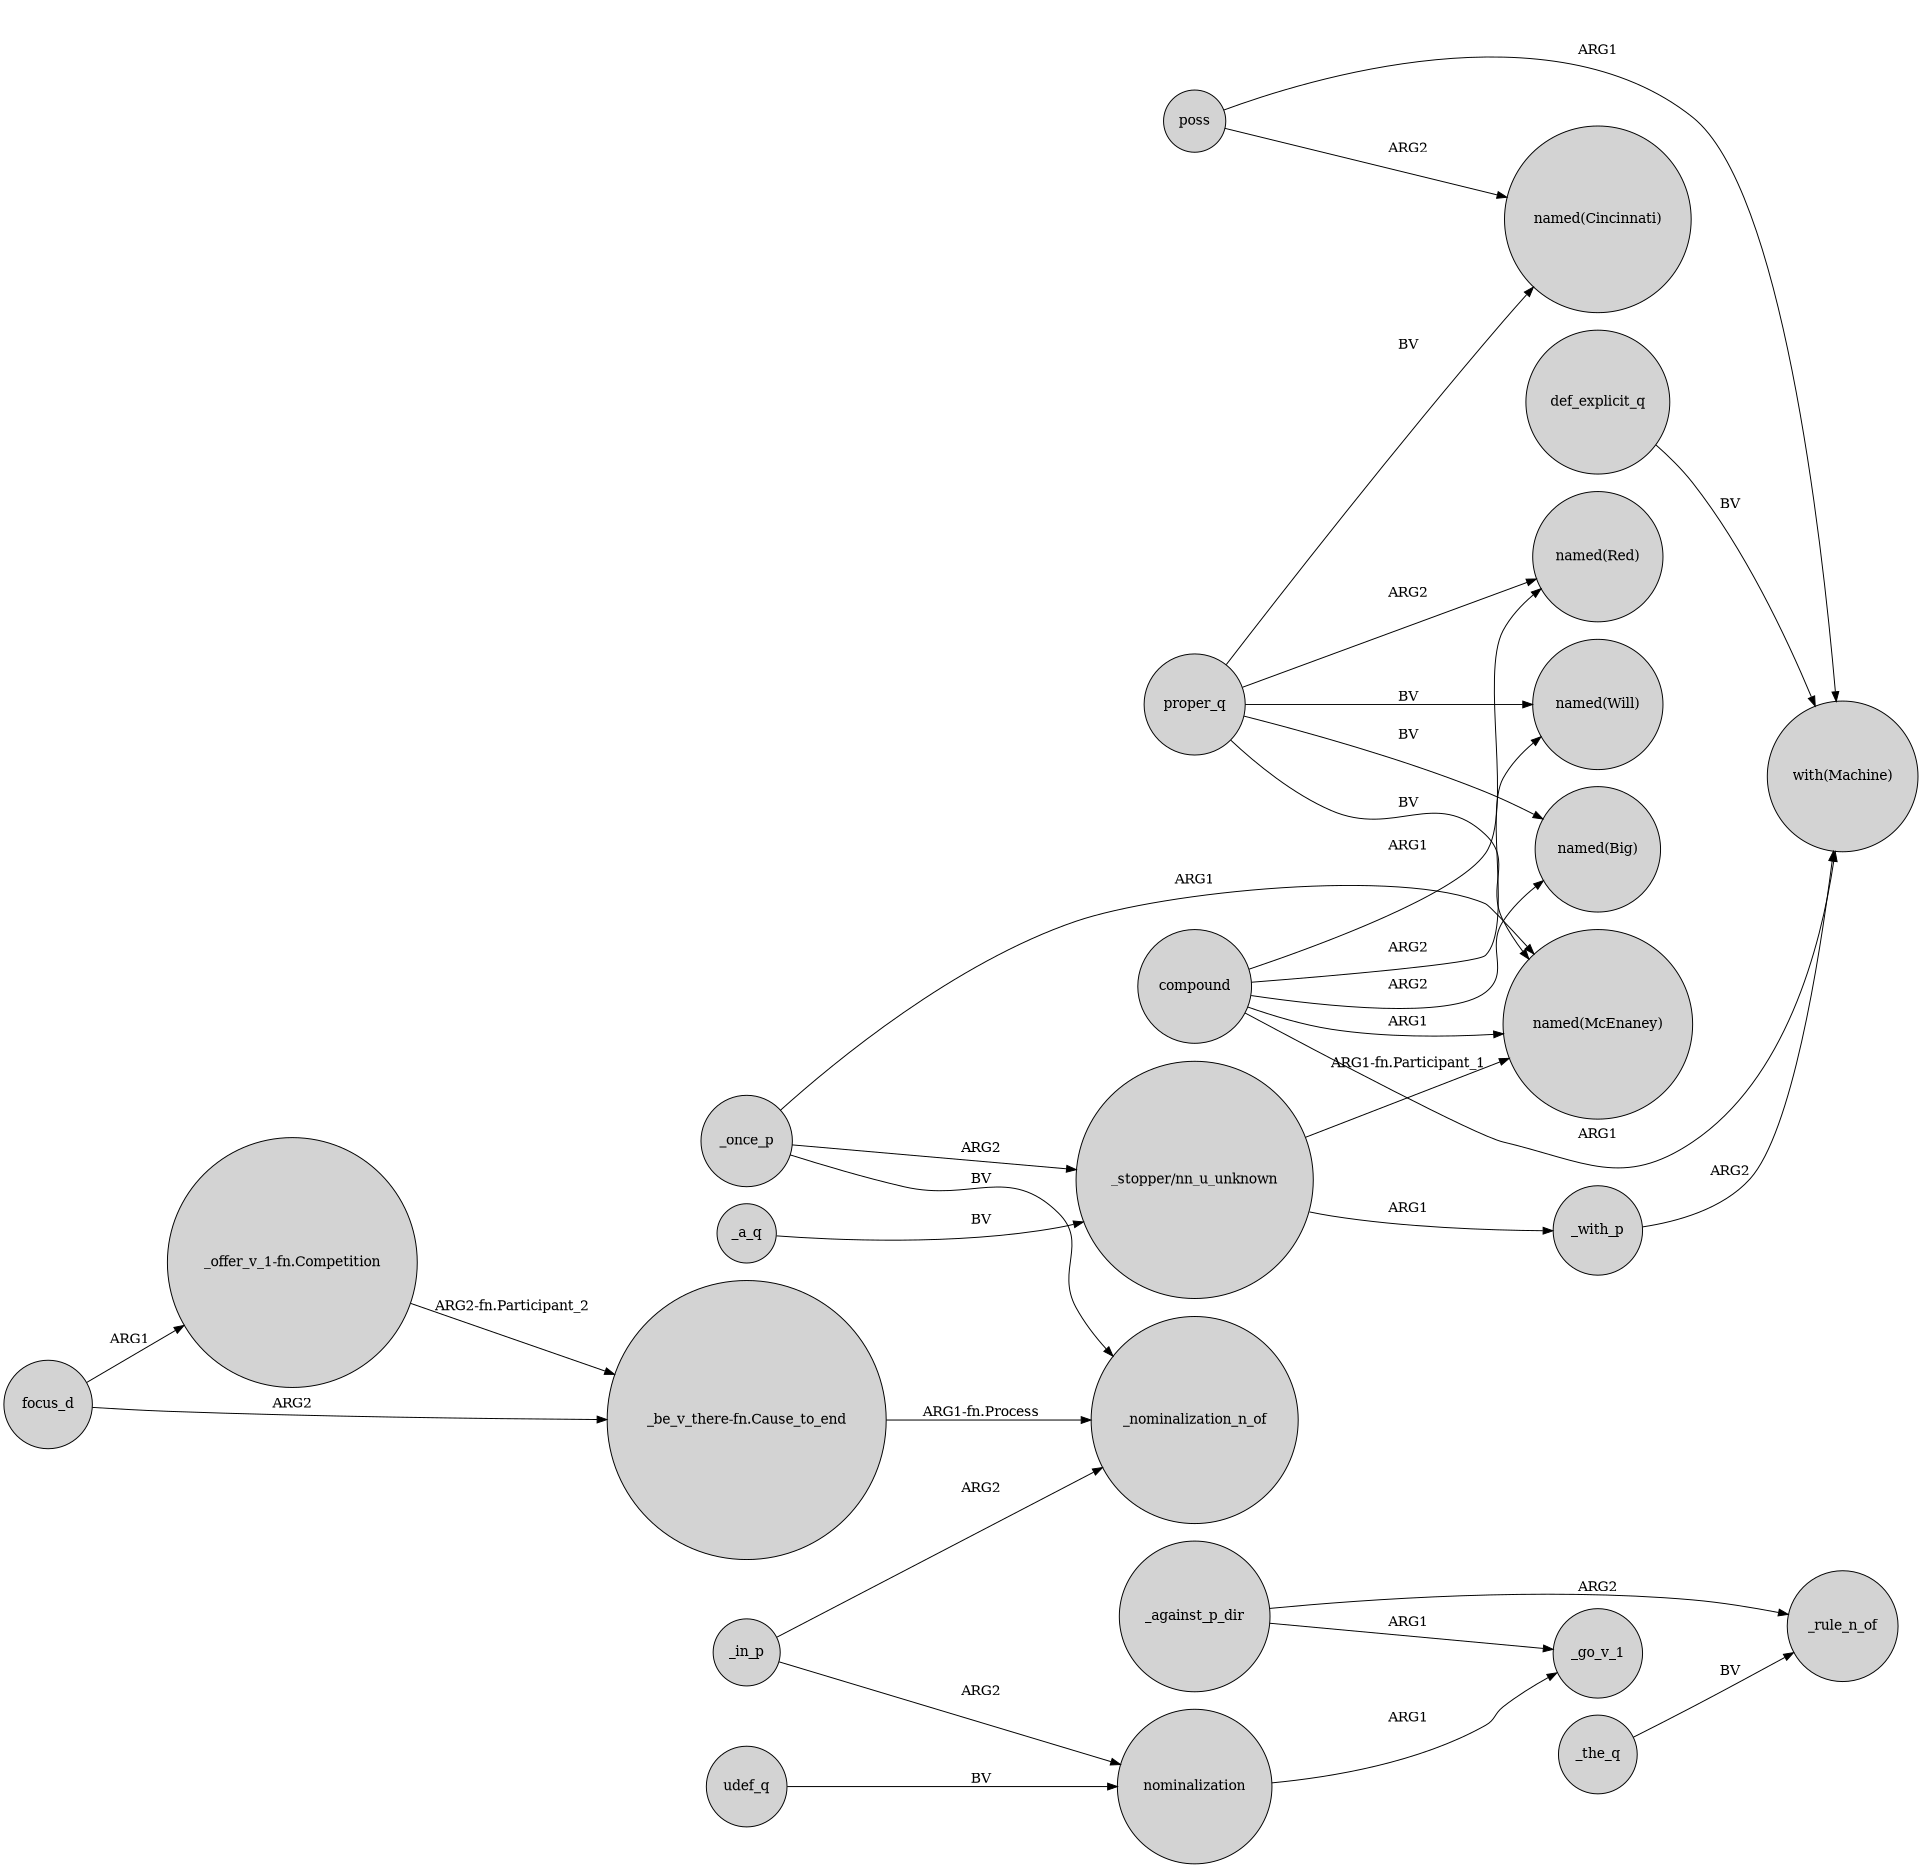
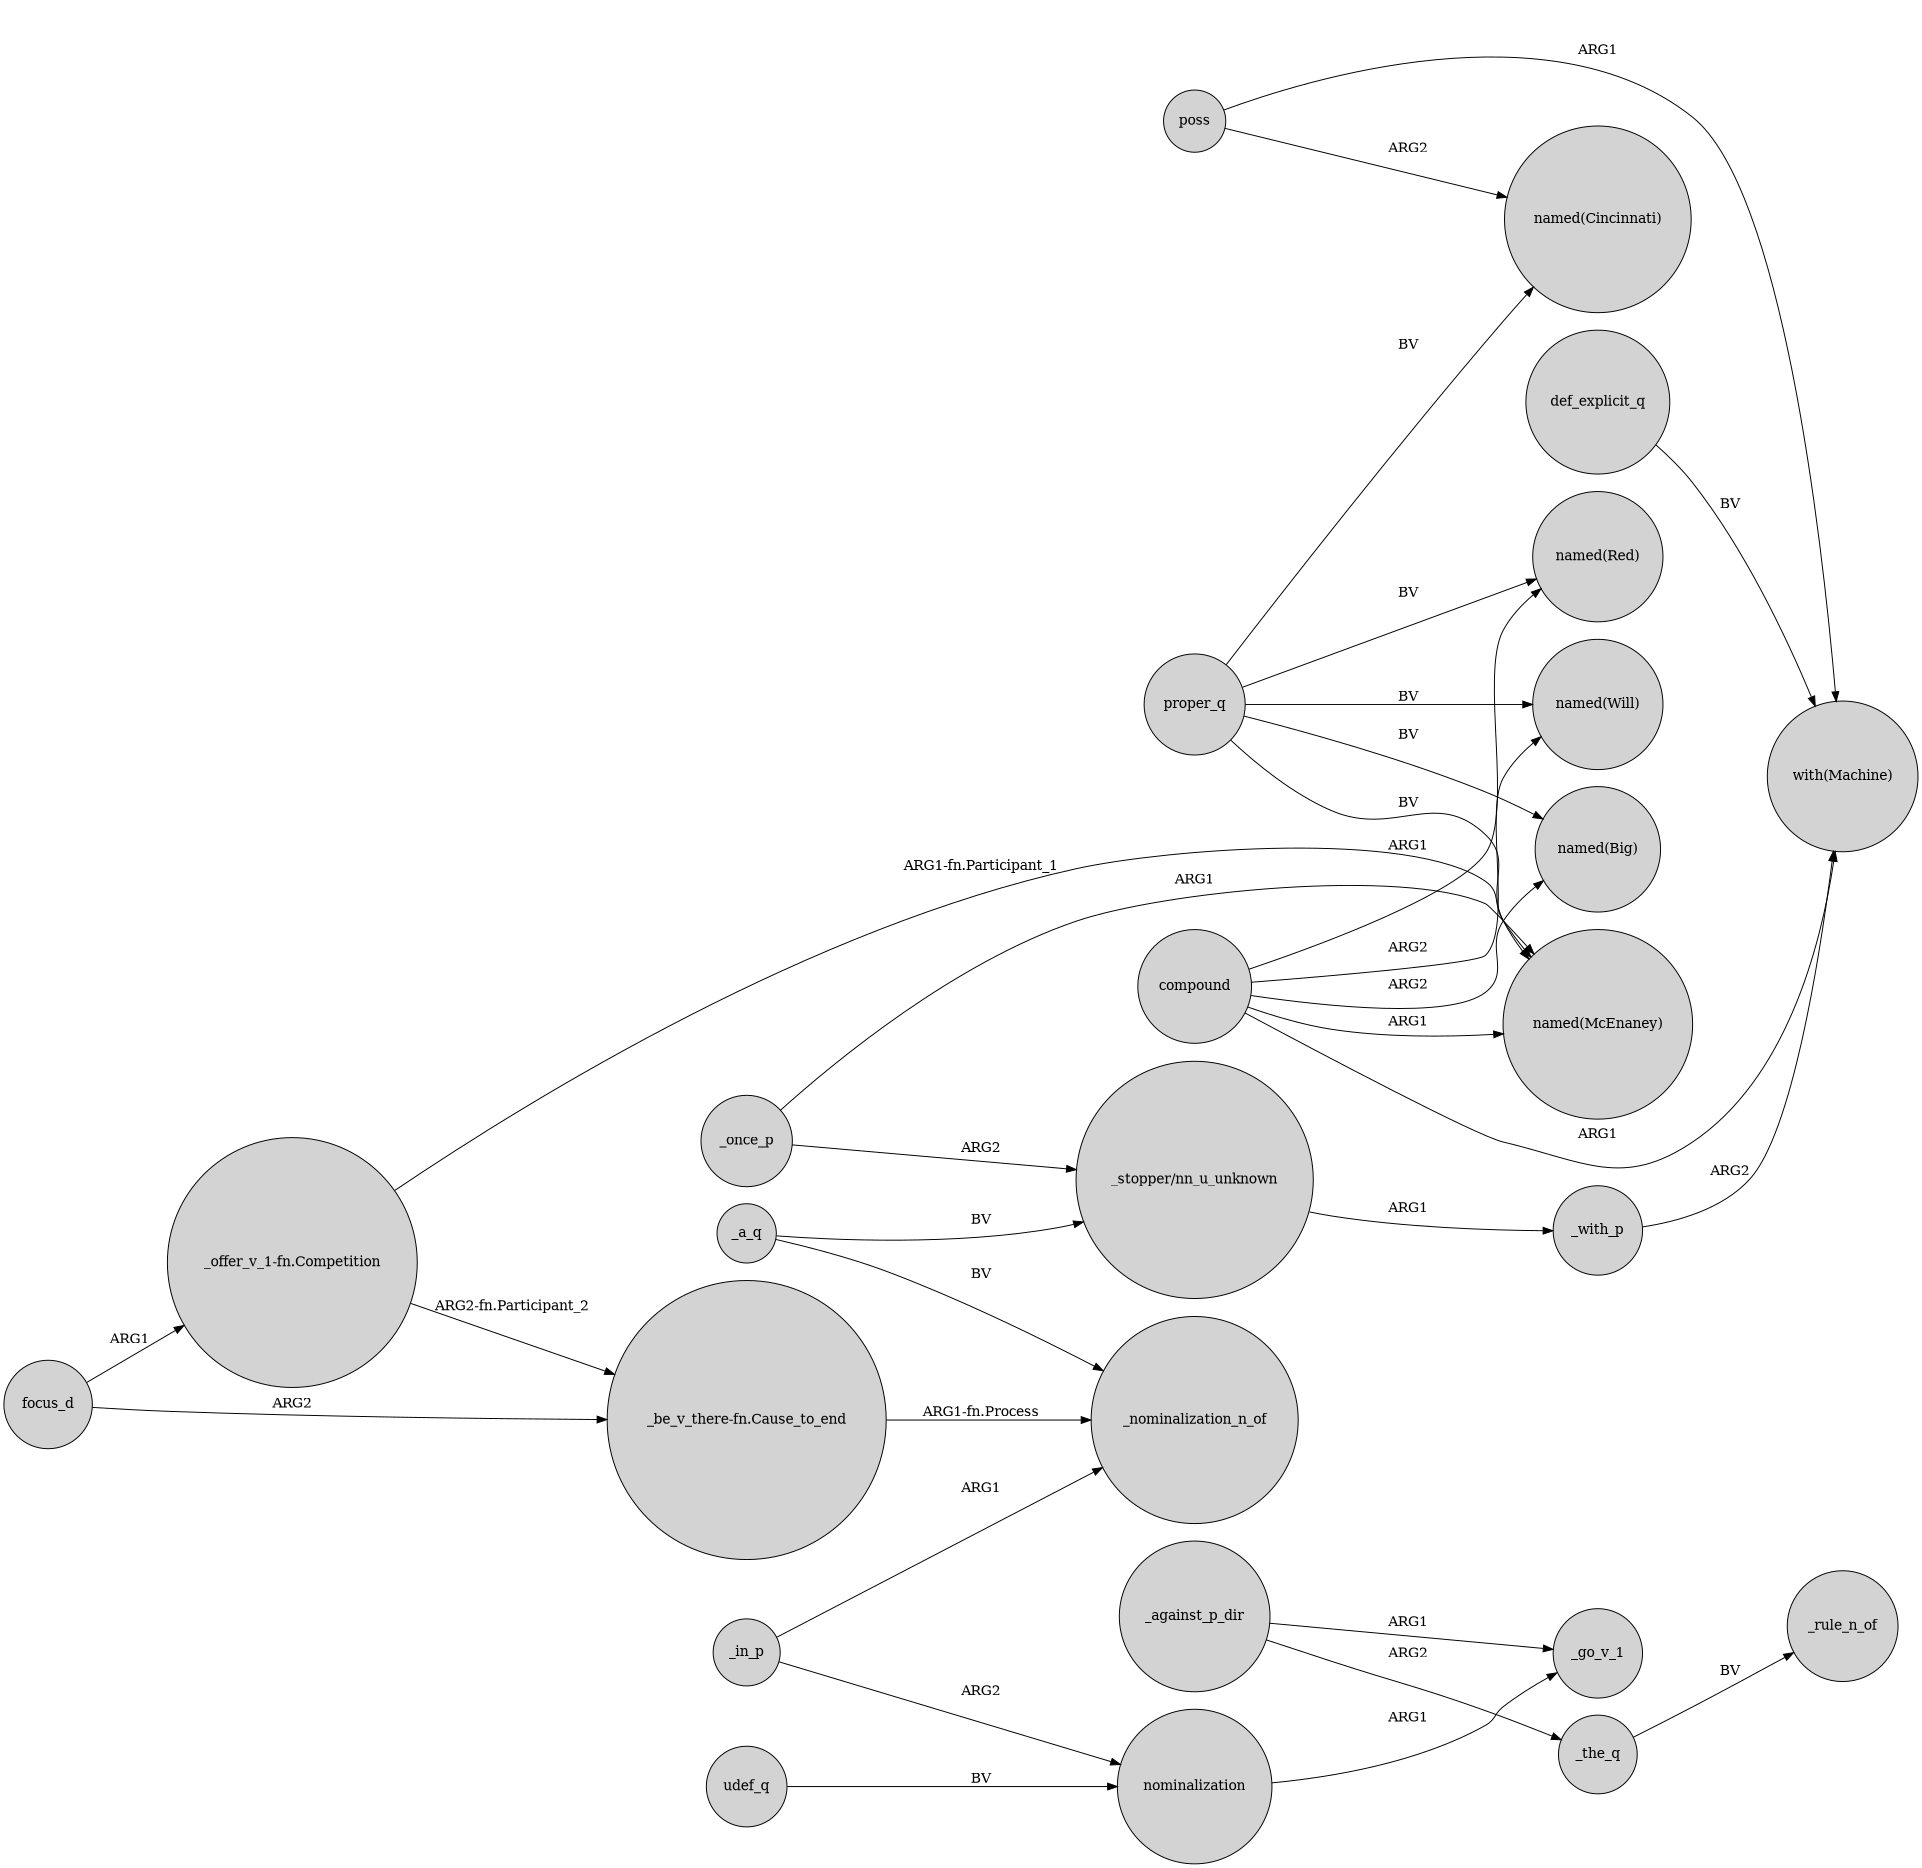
  digraph {
    fontname="DejaVu Serif"
    rankdir=LR
    node [fontname="DejaVu Serif" shape=circle style=filled]
    edge [fontname="DejaVu Serif"]
    n1 [label=_nominalization_n_of]
    _a_q
    "_stopper/nn_u_unknown"
    _with_p
    _the_q
    _rule_n_of
    proper_q
    "named(Red)"
    "named(Big)"
    "named(Will)"
    "named(McEnaney)"
    "named(Cincinnati)"
    compound
    n14 [label="with(Machine)"]
    udef_q
    nominalization
    _go_v_1
    focus_d
    "_offer_v_1-fn.Competition"
    "_be_v_there-fn.Cause_to_end"
    _once_p
    poss
    _in_p
    _against_p_dir
    def_explicit_q
-   _once_p -> n1 [label=BV]
+   _a_q -> n1 [label=BV]
    _a_q -> "_stopper/nn_u_unknown" [label=BV]
    "_stopper/nn_u_unknown" -> _with_p [label=ARG1]
    _with_p -> n14 [label=ARG2]
    _the_q -> _rule_n_of [label=BV]
-   proper_q -> "named(Red)" [label=ARG2]
+   proper_q -> "named(Red)" [label=BV]
    proper_q -> "named(Big)" [label=BV]
    proper_q -> "named(Will)" [label=BV]
    proper_q -> "named(McEnaney)" [label=BV]
    proper_q -> "named(Cincinnati)" [label=BV]
    compound -> "named(Red)" [label=ARG1]
    compound -> "named(Big)" [label=ARG2]
    compound -> "named(Will)" [label=ARG2]
    compound -> "named(McEnaney)" [label=ARG1]
    compound -> n14 [label=ARG1]
    udef_q -> nominalization [label=BV]
    nominalization -> _go_v_1 [label=ARG1]
    focus_d -> "_offer_v_1-fn.Competition" [label=ARG1]
    focus_d -> "_be_v_there-fn.Cause_to_end" [label=ARG2]
-   "_stopper/nn_u_unknown" -> "named(McEnaney)" [label="ARG1-fn.Participant_1"]
+   "_offer_v_1-fn.Competition" -> "named(McEnaney)" [label="ARG1-fn.Participant_1"]
    "_offer_v_1-fn.Competition" -> "_be_v_there-fn.Cause_to_end" [label="ARG2-fn.Participant_2"]
    "_be_v_there-fn.Cause_to_end" -> n1 [label="ARG1-fn.Process"]
    _once_p -> "_stopper/nn_u_unknown" [label=ARG2]
    _once_p -> "named(McEnaney)" [label=ARG1]
    poss -> "named(Cincinnati)" [label=ARG2]
    poss -> n14 [label=ARG1]
-   _in_p -> n1 [label=ARG2]
+   _in_p -> n1 [label=ARG1]
    _in_p -> nominalization [label=ARG2]
-   _against_p_dir -> _rule_n_of [label=ARG2]
+   _against_p_dir -> _the_q [label=ARG2]
    _against_p_dir -> _go_v_1 [label=ARG1]
    def_explicit_q -> n14 [label=BV]
  }
